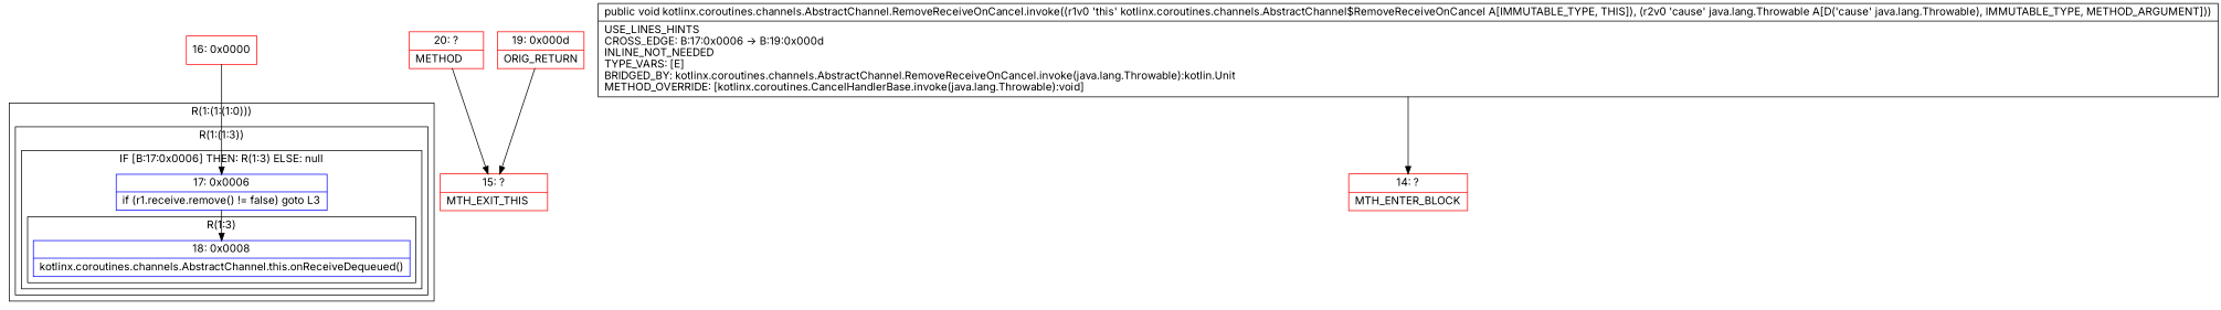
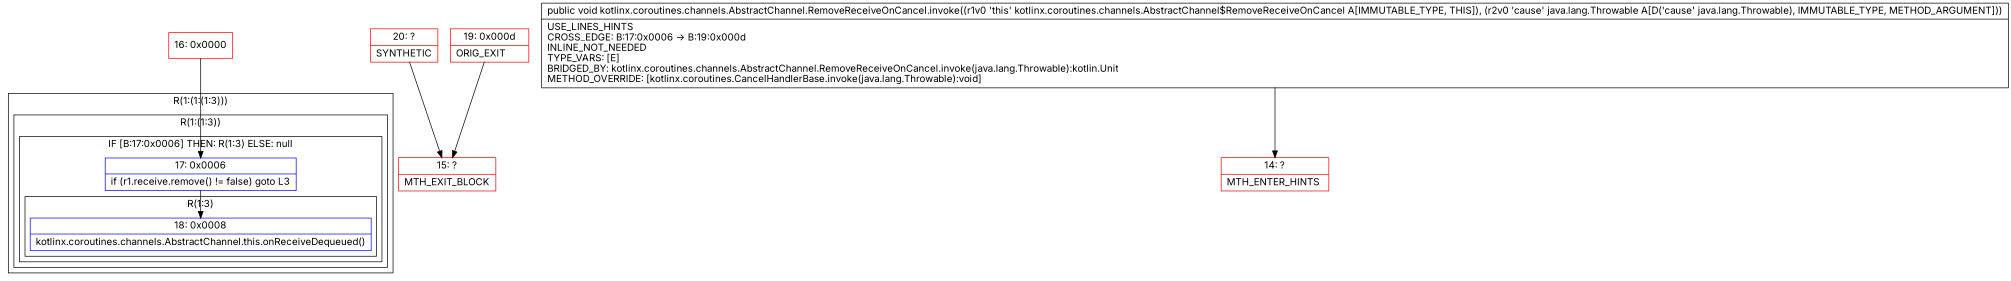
  digraph {
    fontname=Inter
    node [color=red fontname=Inter shape=record]
    edge [fontname=Inter]
    n1 [color=blue label="{18\:\ 0x0008|kotlinx.coroutines.channels.AbstractChannel.this.onReceiveDequeued()\l}"]
    n2 [color=blue label="{17\:\ 0x0006|if (r1.receive.remove() != false) goto L3\l}"]
-   n3 [label="{20\:\ ?|METHOD\l}"]
-   n4 [label="{15\:\ ?|MTH_EXIT_THIS\l}"]
-   n5 [label="{19\:\ 0x000d|ORIG_RETURN\l}"]
-   n6 [label="{14\:\ ?|MTH_ENTER_BLOCK\l}"]
+   n3 [label="{20\:\ ?|SYNTHETIC\l}"]
+   n4 [label="{15\:\ ?|MTH_EXIT_BLOCK\l}"]
+   n5 [label="{19\:\ 0x000d|ORIG_EXIT\l}"]
+   n6 [label="{14\:\ ?|MTH_ENTER_HINTS\l}"]
    n7 [label="{16\:\ 0x0000}"]
    n8 [label="{public void kotlinx.coroutines.channels.AbstractChannel.RemoveReceiveOnCancel.invoke((r1v0 'this' kotlinx.coroutines.channels.AbstractChannel$RemoveReceiveOnCancel A[IMMUTABLE_TYPE, THIS]), (r2v0 'cause' java.lang.Throwable A[D('cause' java.lang.Throwable), IMMUTABLE_TYPE, METHOD_ARGUMENT]))  | USE_LINES_HINTS\lCROSS_EDGE: B:17:0x0006 \-\> B:19:0x000d\lINLINE_NOT_NEEDED\lTYPE_VARS: [E]\lBRIDGED_BY: kotlinx.coroutines.channels.AbstractChannel.RemoveReceiveOnCancel.invoke(java.lang.Throwable):kotlin.Unit\lMETHOD_OVERRIDE: [kotlinx.coroutines.CancelHandlerBase.invoke(java.lang.Throwable):void]\l}" color=""]
    subgraph cluster_1 {
-     label="R(1:(1:(1:0)))"
+     label="R(1:(1:(1:3)))"
      subgraph cluster_2 {
        label="R(1:(1:3))"
        subgraph cluster_3 {
          label="IF [B:17:0x0006] THEN: R(1:3) ELSE: null"
          n2
          subgraph cluster_4 {
            label="R(1:3)"
            n1
          }
        }
      }
    }
    n2 -> n1
    n3 -> n4
    n5 -> n4
    n7 -> n2
    n8 -> n6
  }
